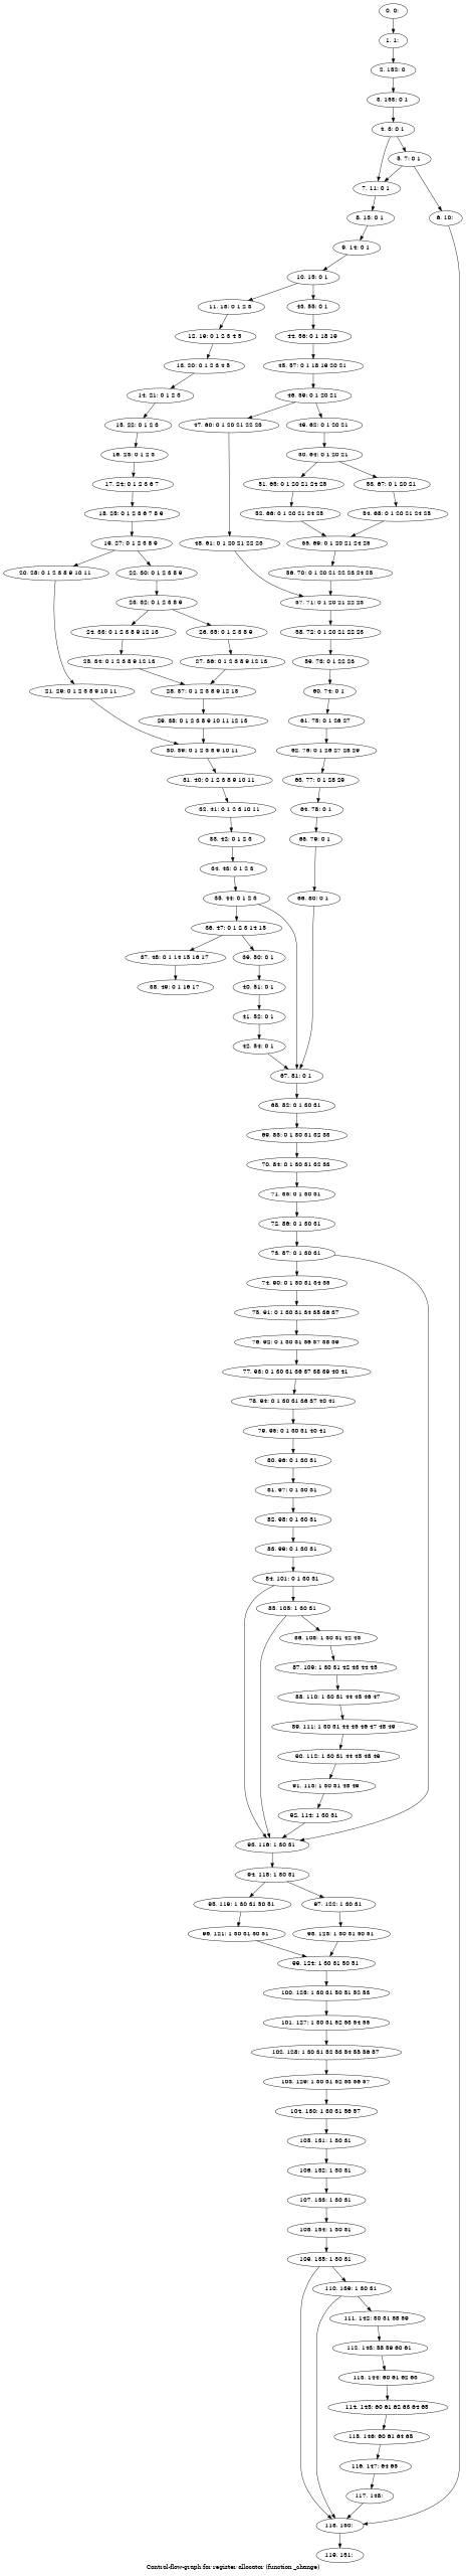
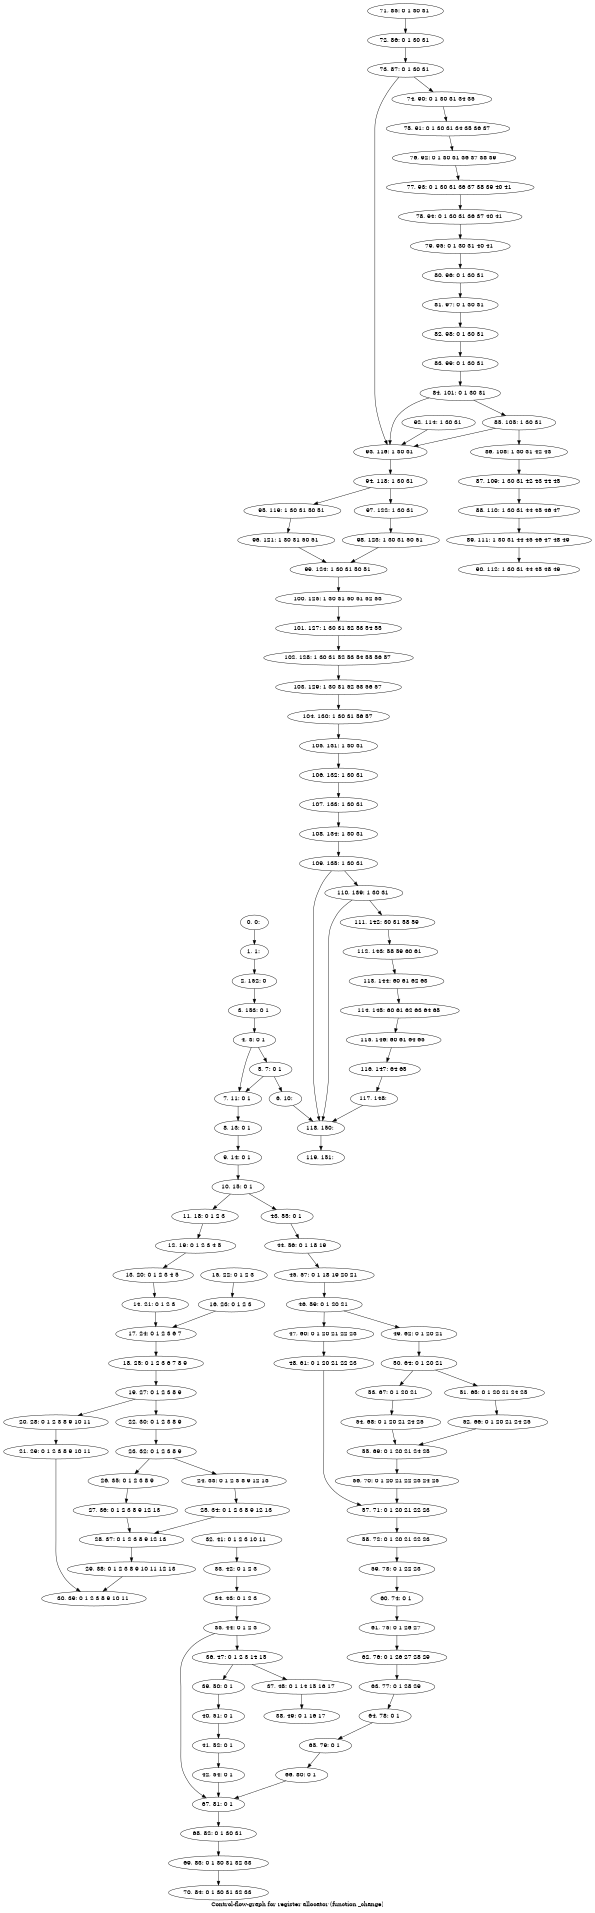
  digraph {
    label="Control-flow-graph for register allocator (function _change)"
    n1 [label="0, 0: "]
    n2 [label="1, 1: "]
    n3 [label="2, 152: 0 "]
    n4 [label="3, 153: 0 1 "]
    n5 [label="4, 3: 0 1 "]
    n6 [label="5, 7: 0 1 "]
    n7 [label="7, 11: 0 1 "]
    n8 [label="6, 10: "]
    n9 [label="8, 13: 0 1 "]
    n10 [label="118, 150: "]
    n11 [label="119, 151: "]
    n12 [label="9, 14: 0 1 "]
    n13 [label="10, 15: 0 1 "]
    n14 [label="11, 18: 0 1 2 3 "]
    n15 [label="43, 55: 0 1 "]
    n16 [label="12, 19: 0 1 2 3 4 5 "]
    n17 [label="44, 56: 0 1 18 19 "]
    n18 [label="13, 20: 0 1 2 3 4 5 "]
    n19 [label="14, 21: 0 1 2 3 "]
    n20 [label="15, 22: 0 1 2 3 "]
    n21 [label="16, 23: 0 1 2 3 "]
    n22 [label="17, 24: 0 1 2 3 6 7 "]
    n23 [label="18, 25: 0 1 2 3 6 7 8 9 "]
    n24 [label="19, 27: 0 1 2 3 8 9 "]
    n25 [label="20, 28: 0 1 2 3 8 9 10 11 "]
    n26 [label="22, 30: 0 1 2 3 8 9 "]
    n27 [label="21, 29: 0 1 2 3 8 9 10 11 "]
    n28 [label="23, 32: 0 1 2 3 8 9 "]
    n29 [label="30, 39: 0 1 2 3 8 9 10 11 "]
-   n30 [label="31, 40: 0 1 2 3 8 9 10 11 "]
    n31 [label="24, 33: 0 1 2 3 8 9 12 13 "]
    n32 [label="26, 35: 0 1 2 3 8 9 "]
    n33 [label="25, 34: 0 1 2 3 8 9 12 13 "]
    n34 [label="27, 36: 0 1 2 3 8 9 12 13 "]
    n35 [label="28, 37: 0 1 2 3 8 9 12 13 "]
    n36 [label="29, 38: 0 1 2 3 8 9 10 11 12 13 "]
    n37 [label="32, 41: 0 1 2 3 10 11 "]
    n38 [label="33, 42: 0 1 2 3 "]
    n39 [label="34, 43: 0 1 2 3 "]
    n40 [label="35, 44: 0 1 2 3 "]
    n41 [label="36, 47: 0 1 2 3 14 15 "]
    n42 [label="67, 81: 0 1 "]
    n43 [label="37, 48: 0 1 14 15 16 17 "]
    n44 [label="39, 50: 0 1 "]
    n45 [label="68, 82: 0 1 30 31 "]
    n46 [label="38, 49: 0 1 16 17 "]
    n47 [label="40, 51: 0 1 "]
    n48 [label="41, 52: 0 1 "]
    n49 [label="42, 54: 0 1 "]
    n50 [label="45, 57: 0 1 18 19 20 21 "]
    n51 [label="46, 59: 0 1 20 21 "]
    n52 [label="47, 60: 0 1 20 21 22 23 "]
    n53 [label="49, 62: 0 1 20 21 "]
    n54 [label="48, 61: 0 1 20 21 22 23 "]
    n55 [label="50, 64: 0 1 20 21 "]
    n56 [label="57, 71: 0 1 20 21 22 23 "]
    n57 [label="58, 72: 0 1 20 21 22 23 "]
    n58 [label="51, 65: 0 1 20 21 24 25 "]
    n59 [label="53, 67: 0 1 20 21 "]
    n60 [label="52, 66: 0 1 20 21 24 25 "]
    n61 [label="54, 68: 0 1 20 21 24 25 "]
    n62 [label="55, 69: 0 1 20 21 24 25 "]
    n63 [label="56, 70: 0 1 20 21 22 23 24 25 "]
    n64 [label="59, 73: 0 1 22 23 "]
    n65 [label="60, 74: 0 1 "]
    n66 [label="61, 75: 0 1 26 27 "]
    n67 [label="62, 76: 0 1 26 27 28 29 "]
    n68 [label="63, 77: 0 1 28 29 "]
    n69 [label="64, 78: 0 1 "]
    n70 [label="65, 79: 0 1 "]
    n71 [label="66, 80: 0 1 "]
    n72 [label="69, 83: 0 1 30 31 32 33 "]
    n73 [label="70, 84: 0 1 30 31 32 33 "]
    n74 [label="71, 85: 0 1 30 31 "]
    n75 [label="72, 86: 0 1 30 31 "]
    n76 [label="73, 87: 0 1 30 31 "]
    n77 [label="74, 90: 0 1 30 31 34 35 "]
    n78 [label="93, 116: 1 30 31 "]
    n79 [label="75, 91: 0 1 30 31 34 35 36 37 "]
    n80 [label="94, 118: 1 30 31 "]
    n81 [label="76, 92: 0 1 30 31 36 37 38 39 "]
    n82 [label="77, 93: 0 1 30 31 36 37 38 39 40 41 "]
    n83 [label="78, 94: 0 1 30 31 36 37 40 41 "]
    n84 [label="79, 95: 0 1 30 31 40 41 "]
    n85 [label="80, 96: 0 1 30 31 "]
    n86 [label="81, 97: 0 1 30 31 "]
    n87 [label="82, 98: 0 1 30 31 "]
    n88 [label="83, 99: 0 1 30 31 "]
    n89 [label="84, 101: 0 1 30 31 "]
    n90 [label="85, 105: 1 30 31 "]
    n91 [label="86, 108: 1 30 31 42 43 "]
    n92 [label="87, 109: 1 30 31 42 43 44 45 "]
    n93 [label="88, 110: 1 30 31 44 45 46 47 "]
    n94 [label="89, 111: 1 30 31 44 45 46 47 48 49 "]
    n95 [label="90, 112: 1 30 31 44 45 48 49 "]
-   n96 [label="91, 113: 1 30 31 48 49 "]
    n97 [label="92, 114: 1 30 31 "]
    n98 [label="95, 119: 1 30 31 50 51 "]
    n99 [label="97, 122: 1 30 31 "]
    n100 [label="96, 121: 1 30 31 50 51 "]
    n101 [label="98, 123: 1 30 31 50 51 "]
    n102 [label="99, 124: 1 30 31 50 51 "]
    n103 [label="100, 125: 1 30 31 50 51 52 53 "]
    n104 [label="101, 127: 1 30 31 52 53 54 55 "]
    n105 [label="102, 128: 1 30 31 52 53 54 55 56 57 "]
    n106 [label="103, 129: 1 30 31 52 53 56 57 "]
    n107 [label="104, 130: 1 30 31 56 57 "]
    n108 [label="105, 131: 1 30 31 "]
    n109 [label="106, 132: 1 30 31 "]
    n110 [label="107, 133: 1 30 31 "]
    n111 [label="108, 134: 1 30 31 "]
    n112 [label="109, 135: 1 30 31 "]
    n113 [label="110, 139: 1 30 31 "]
    n114 [label="111, 142: 30 31 58 59 "]
    n115 [label="112, 143: 58 59 60 61 "]
    n116 [label="113, 144: 60 61 62 63 "]
    n117 [label="114, 145: 60 61 62 63 64 65 "]
    n118 [label="115, 146: 60 61 64 65 "]
    n119 [label="116, 147: 64 65 "]
    n120 [label="117, 148: "]
    n1 -> n2
    n2 -> n3
    n3 -> n4
    n4 -> n5
    n5 -> n6
    n5 -> n7
    n6 -> n7
    n6 -> n8
    n7 -> n9
    n8 -> n10
    n9 -> n12
    n10 -> n11
    n12 -> n13
    n13 -> n14
    n13 -> n15
    n14 -> n16
    n15 -> n17
    n16 -> n18
    n17 -> n50
    n18 -> n19
-   n19 -> n20
+   n19 -> n22
    n20 -> n21
    n21 -> n22
    n22 -> n23
    n23 -> n24
    n24 -> n25
    n24 -> n26
    n25 -> n27
    n26 -> n28
    n27 -> n29
    n28 -> n31
    n28 -> n32
-   n29 -> n30
-   n30 -> n37
    n31 -> n33
    n32 -> n34
    n33 -> n35
    n34 -> n35
    n35 -> n36
    n36 -> n29
    n37 -> n38
    n38 -> n39
    n39 -> n40
    n40 -> n41
    n40 -> n42
    n41 -> n43
    n41 -> n44
    n42 -> n45
    n43 -> n46
    n44 -> n47
    n45 -> n72
    n47 -> n48
    n48 -> n49
    n49 -> n42
    n50 -> n51
    n51 -> n52
    n51 -> n53
    n52 -> n54
    n53 -> n55
    n54 -> n56
    n55 -> n58
    n55 -> n59
    n56 -> n57
    n57 -> n64
    n58 -> n60
    n59 -> n61
    n60 -> n62
    n61 -> n62
    n62 -> n63
    n63 -> n56
    n64 -> n65
    n65 -> n66
    n66 -> n67
    n67 -> n68
    n68 -> n69
    n69 -> n70
    n70 -> n71
    n71 -> n42
    n72 -> n73
-   n73 -> n74
    n74 -> n75
    n75 -> n76
    n76 -> n77
    n76 -> n78
    n77 -> n79
    n78 -> n80
    n79 -> n81
    n80 -> n98
    n80 -> n99
    n81 -> n82
    n82 -> n83
    n83 -> n84
    n84 -> n85
    n85 -> n86
    n86 -> n87
    n87 -> n88
    n88 -> n89
    n89 -> n78
    n89 -> n90
    n90 -> n78
    n90 -> n91
    n91 -> n92
    n92 -> n93
    n93 -> n94
    n94 -> n95
-   n95 -> n96
-   n96 -> n97
    n97 -> n78
    n98 -> n100
    n99 -> n101
    n100 -> n102
    n101 -> n102
    n102 -> n103
    n103 -> n104
    n104 -> n105
    n105 -> n106
    n106 -> n107
    n107 -> n108
    n108 -> n109
    n109 -> n110
    n110 -> n111
    n111 -> n112
    n112 -> n10
    n112 -> n113
    n113 -> n10
    n113 -> n114
    n114 -> n115
    n115 -> n116
    n116 -> n117
    n117 -> n118
    n118 -> n119
    n119 -> n120
    n120 -> n10
  }
